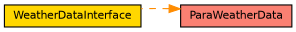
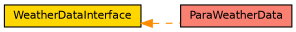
  digraph {
    rankdir=LR
    node [color=black fontname=Helvetica fontsize=10 shape=record style=filled]
    n1 [fillcolor=gold height=0.2 label=WeatherDataInterface width=0.4]
    n2 [fillcolor=salmon height=0.2 label=ParaWeatherData width=0.4]
-   n2 -> n1 [color=darkorange dir=back fontname=Helvetica fontsize=10 labelfontname=Helvetica labelfontsize=10 style=dashed]
+   n1 -> n2 [color=darkorange dir=back fontname=Helvetica fontsize=10 labelfontname=Helvetica labelfontsize=10 style=dashed]
  }
